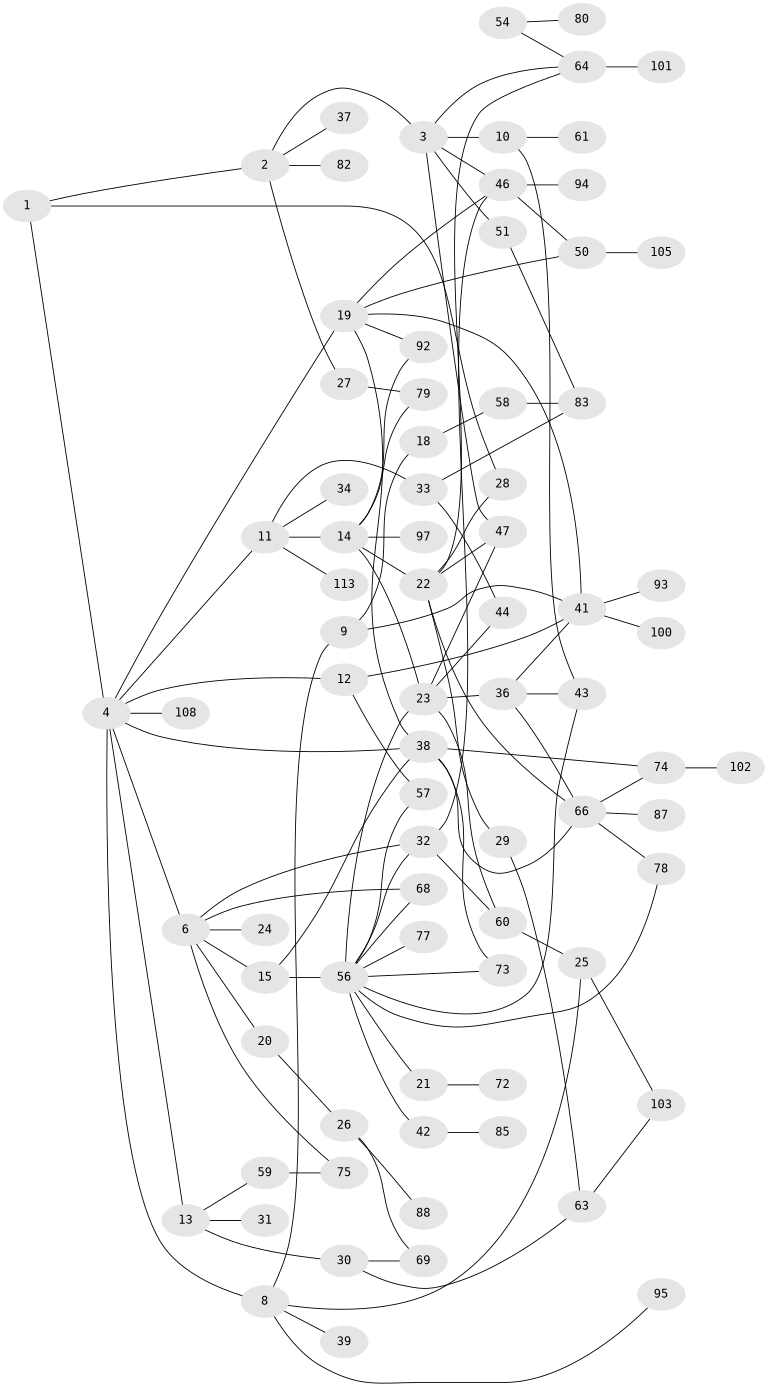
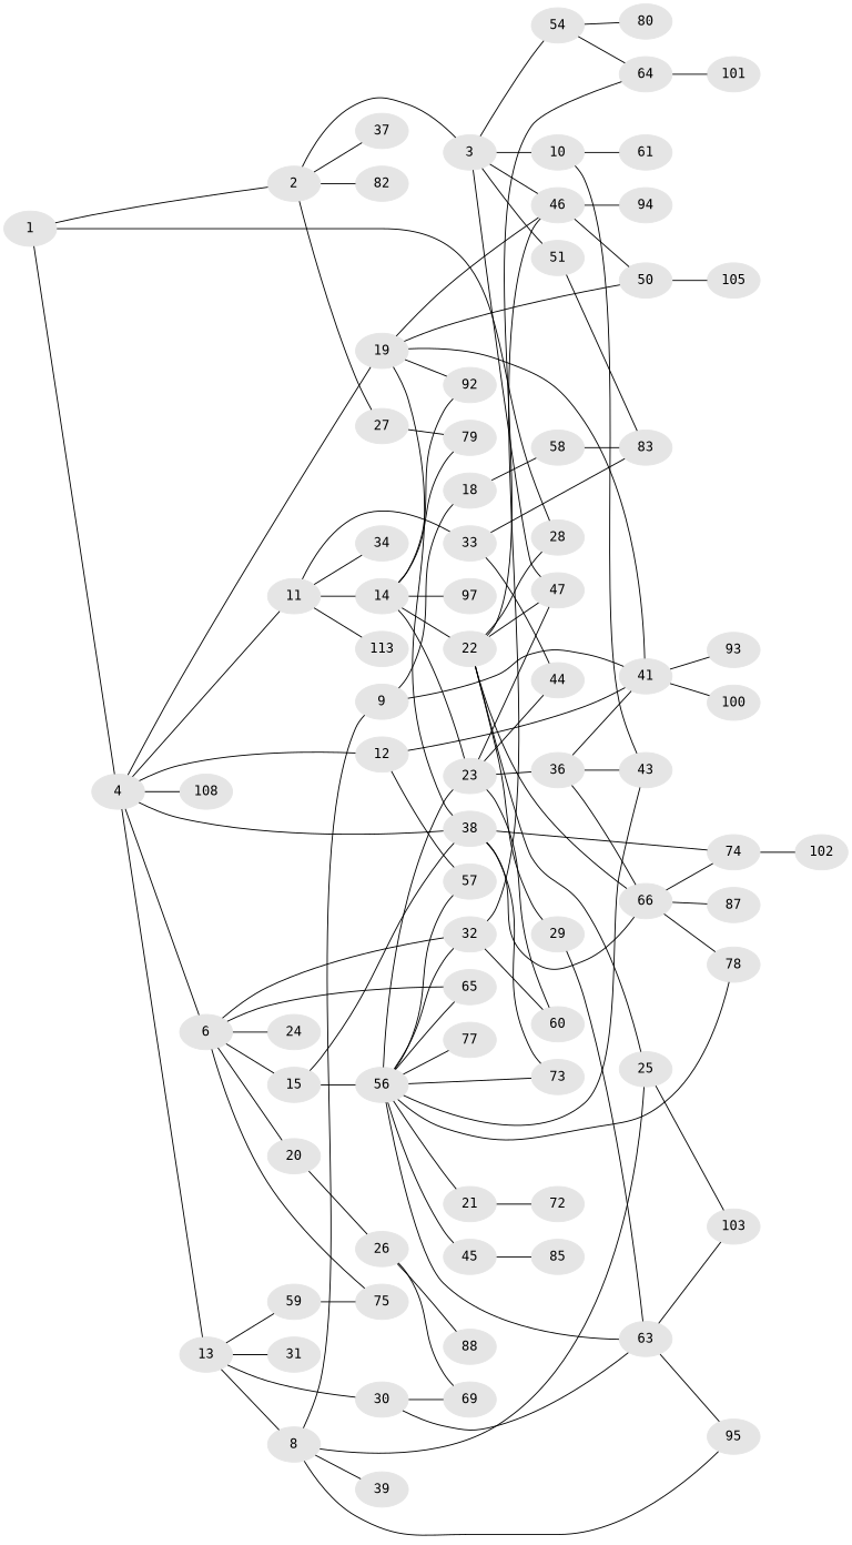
  graph {
    fontname="DejaVu Sans Mono"
    rankdir=LR
    node [color=gray90 fontname="DejaVu Sans Mono" style=filled]
    edge [fontname="DejaVu Sans Mono"]
    2 [super="+106"]
    3 [super="+40"]
    27
    37
    82
    1
    4 [super="+5"]
    28
    6 [super="+7"]
    8
    11 [super="+91"]
    12 [super="+52"]
    13 [super="+24"]
    19 [super="+49"]
    38 [super="+45"]
    108
    10 [super="+98"]
    46 [super="+48"]
    47 [super="+53"]
    51 [super="+112"]
    54 [super="+71"]
    79
    43 [super="+67"]
    61
    50 [super="+76"]
    94
    83
    64 [super="+96"]
    80
    15
    20
    32 [super="+111"]
-   68 [super="+99"]
+   68 [super="+99" label=65]
    75
    n35 [label=24]
    9 [super="+17"]
    25 [super="+65"]
    39
    95
    14 [super="+56"]
    33 [super="+35"]
    34
    113
    41 [super="+55"]
    57
    30
    31
    59
    92
    73
    66 [super="+115"]
    74 [super="+86"]
    n53 [label=56 super="+70"]
    26 [super="+90"]
    60
    18
    103 [super="+114"]
    58 [super="+109"]
    93
    100
    22 [super="+104"]
    23 [super="+81"]
    97
    44
    63 [super="+110"]
    69 [super="+107"]
    29 [super="+62"]
    36 [super="+89"]
    21
-   42
+   42 [label=45]
    77
    78
    72
    85
    105
    88
    101
    87
    102
    2 -- 3
    2 -- 27
    2 -- 37
    2 -- 82
    3 -- 10
    3 -- 46
    3 -- 47
    3 -- 51
-   3 -- 64
+   3 -- 54
    27 -- 79
    1 -- 2
    1 -- 4
    1 -- 28
    4 -- 6
-   4 -- 8
+   13 -- 8
    4 -- 11
    4 -- 12
    4 -- 13
    4 -- 19
    4 -- 38
    4 -- 108
    6 -- 15
    6 -- 20
    6 -- 32
    6 -- 68
    6 -- 75
    6 -- n35
    8 -- 9
    8 -- 25
    8 -- 39
    8 -- 95
    11 -- 14
    11 -- 33
    11 -- 34
    11 -- 113
    12 -- 41
    12 -- 57
    13 -- 30
    13 -- 31
    13 -- 59
    19 -- 38
    19 -- 46
    19 -- 50
    19 -- 41
    19 -- 92
    38 -- 73
    38 -- 66
    38 -- 74
    10 -- 43
    10 -- 61
    46 -- 50
    46 -- 94
    51 -- 83
    54 -- 64
    54 -- 80
    50 -- 105
    64 -- 101
    15 -- 38
    15 -- n53
    20 -- 26
    32 -- 46
    32 -- 60
    9 -- 41
    9 -- 18
    25 -- 103
    14 -- 79
    14 -- 92
    14 -- 22
    14 -- 23
    14 -- 97
    33 -- 83
    33 -- 44
    41 -- 93
    41 -- 100
    30 -- 63
    30 -- 69
    59 -- 75
    66 -- 74
    66 -- 78
    66 -- 87
    74 -- 102 [weight=2]
    n53 -- 43
    n53 -- 32
    n53 -- 68
    n53 -- 57
    n53 -- 73
    n53 -- 23
+   n53 -- 63
    n53 -- 21
    n53 -- 42
    n53 -- 77
    n53 -- 78
    26 -- 69
    26 -- 88
    18 -- 58
    58 -- 83
    22 -- 28
    22 -- 47
    22 -- 64
-   60 -- 25
+   22 -- 25
    22 -- 66
    22 -- 29
    23 -- 47
    23 -- 60
    23 -- 44
    23 -- 36
+   63 -- 95
    63 -- 103
    29 -- 63
    36 -- 43
    36 -- 41
    36 -- 66
    21 -- 72
    42 -- 85
  }
